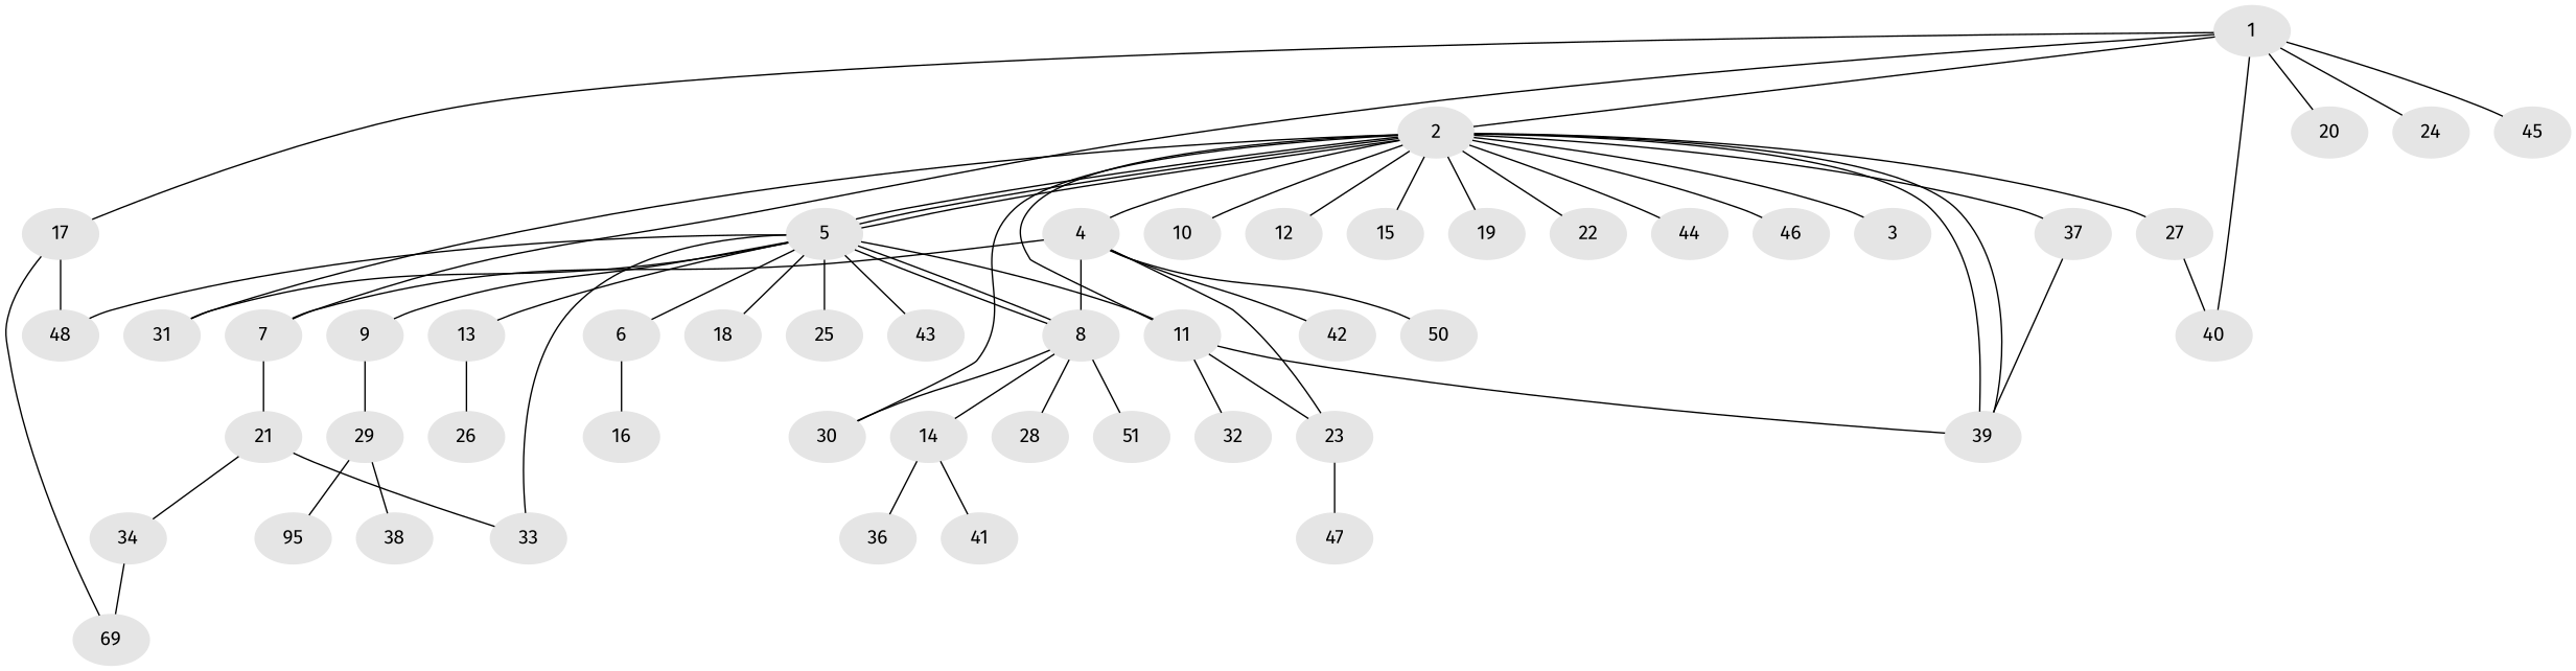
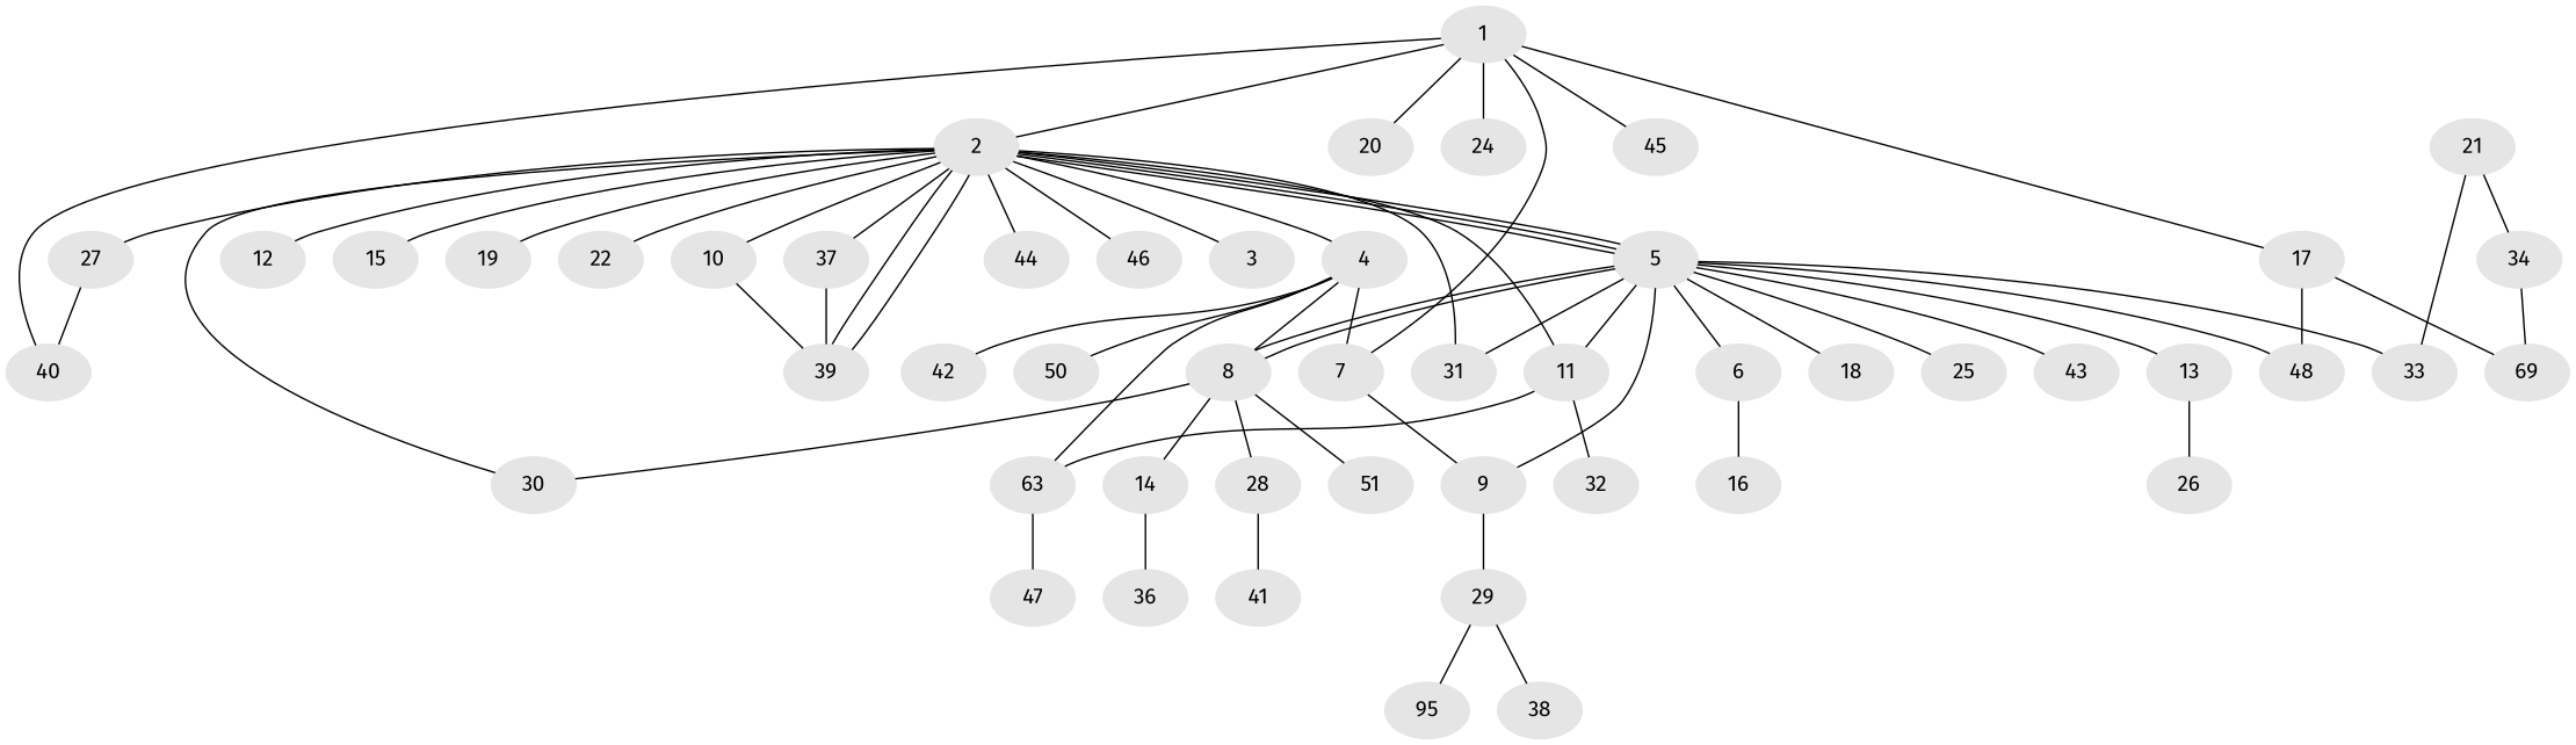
  graph {
    fontname="Fira Sans"
    node [color=gray90 fontname="Fira Sans" style=filled]
    edge [fontname="Fira Sans"]
    1
    2
    7
    17
    20
    24
    40
    45
    3
    4
    5
    10
    11
    12
    15
    19
    22
    27
    30
    31
    37
    39
    44
    46
    21
    48
    n27 [label=69]
    8
-   23
+   23 [label=63]
    42
    50
    6
    9
    13
    18
    25
    33
    43
    32
    14
    28
    51
    47
    16
    29
    26
    34
    36
    41
    n50 [label=95]
    38
    1 -- 2
    1 -- 7
    1 -- 17
    1 -- 20
    1 -- 24
    1 -- 40
    1 -- 45
    2 -- 3
    2 -- 4
    2 -- 5
    2 -- 5
    2 -- 5
    2 -- 10
    2 -- 11
    2 -- 12
    2 -- 15
    2 -- 19
    2 -- 22
    2 -- 27
    2 -- 30
    2 -- 31
    2 -- 37
    2 -- 39
    2 -- 39
    2 -- 44
    2 -- 46
-   7 -- 21
+   7 -- 9
    17 -- 48
    17 -- n27
    4 -- 7
    4 -- 8
    4 -- 23
    4 -- 42
    4 -- 50
    5 -- 11
    5 -- 31
    5 -- 48
    5 -- 8
    5 -- 8
    5 -- 6
    5 -- 9
    5 -- 13
    5 -- 18
    5 -- 25
    5 -- 33
    5 -- 43
-   11 -- 39
+   10 -- 39
    11 -- 23
    11 -- 32
    27 -- 40
    37 -- 39
    21 -- 33
    21 -- 34
    8 -- 30
    8 -- 14
    8 -- 28
    8 -- 51
    23 -- 47
    6 -- 16
    9 -- 29
    13 -- 26
    14 -- 36
-   14 -- 41
+   28 -- 41
    29 -- n50
    29 -- 38
    34 -- n27
  }
